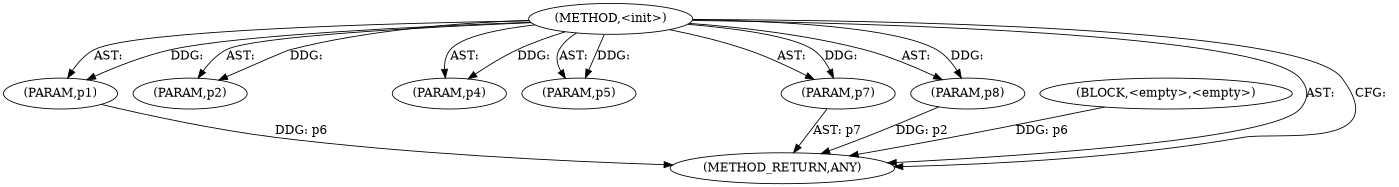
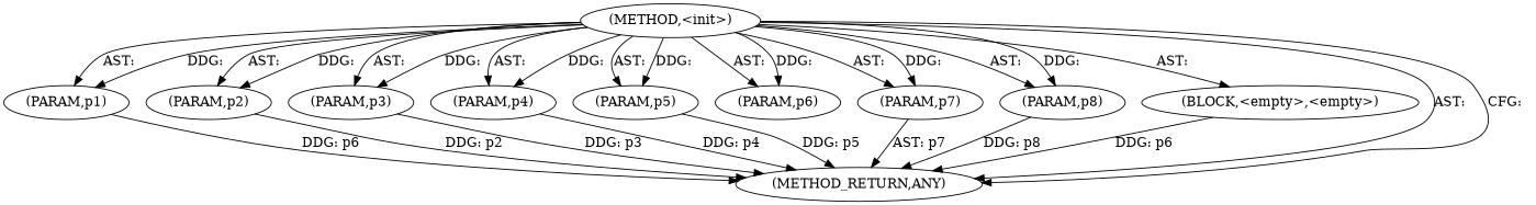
  digraph {
    n1 [label=<(METHOD,&lt;init&gt;)>]
    n2 [label=<(PARAM,p1)>]
    n3 [label=<(PARAM,p2)>]
+   n4 [label=<(PARAM,p3)>]
    n5 [label=<(PARAM,p4)>]
    n6 [label=<(PARAM,p5)>]
+   n7 [label=<(PARAM,p6)>]
    n8 [label=<(PARAM,p7)>]
    n9 [label=<(PARAM,p8)>]
    n10 [label=<(BLOCK,&lt;empty&gt;,&lt;empty&gt;)>]
    n11 [label=<(METHOD_RETURN,ANY)>]
    n1 -> n2 [label="AST: "]
    n1 -> n2 [label="DDG: "]
    n1 -> n3 [label="AST: "]
    n1 -> n3 [label="DDG: "]
+   n1 -> n4 [label="AST: "]
+   n1 -> n4 [label="DDG: "]
    n1 -> n5 [label="AST: "]
    n1 -> n5 [label="DDG: "]
    n1 -> n6 [label="AST: "]
    n1 -> n6 [label="DDG: "]
+   n1 -> n7 [label="AST: "]
+   n1 -> n7 [label="DDG: "]
    n1 -> n8 [label="AST: "]
    n1 -> n8 [label="DDG: "]
    n1 -> n9 [label="AST: "]
    n1 -> n9 [label="DDG: "]
+   n1 -> n10 [label="AST: "]
    n1 -> n11 [label="AST: "]
    n1 -> n11 [label="CFG: "]
    n2 -> n11 [label="DDG: p6"]
+   n3 -> n11 [label="DDG: p2"]
+   n4 -> n11 [label="DDG: p3"]
+   n5 -> n11 [label="DDG: p4"]
+   n6 -> n11 [label="DDG: p5"]
    n8 -> n11 [label="AST: p7"]
-   n9 -> n11 [label="DDG: p2"]
+   n9 -> n11 [label="DDG: p8"]
    n10 -> n11 [label="DDG: p6"]
  }
